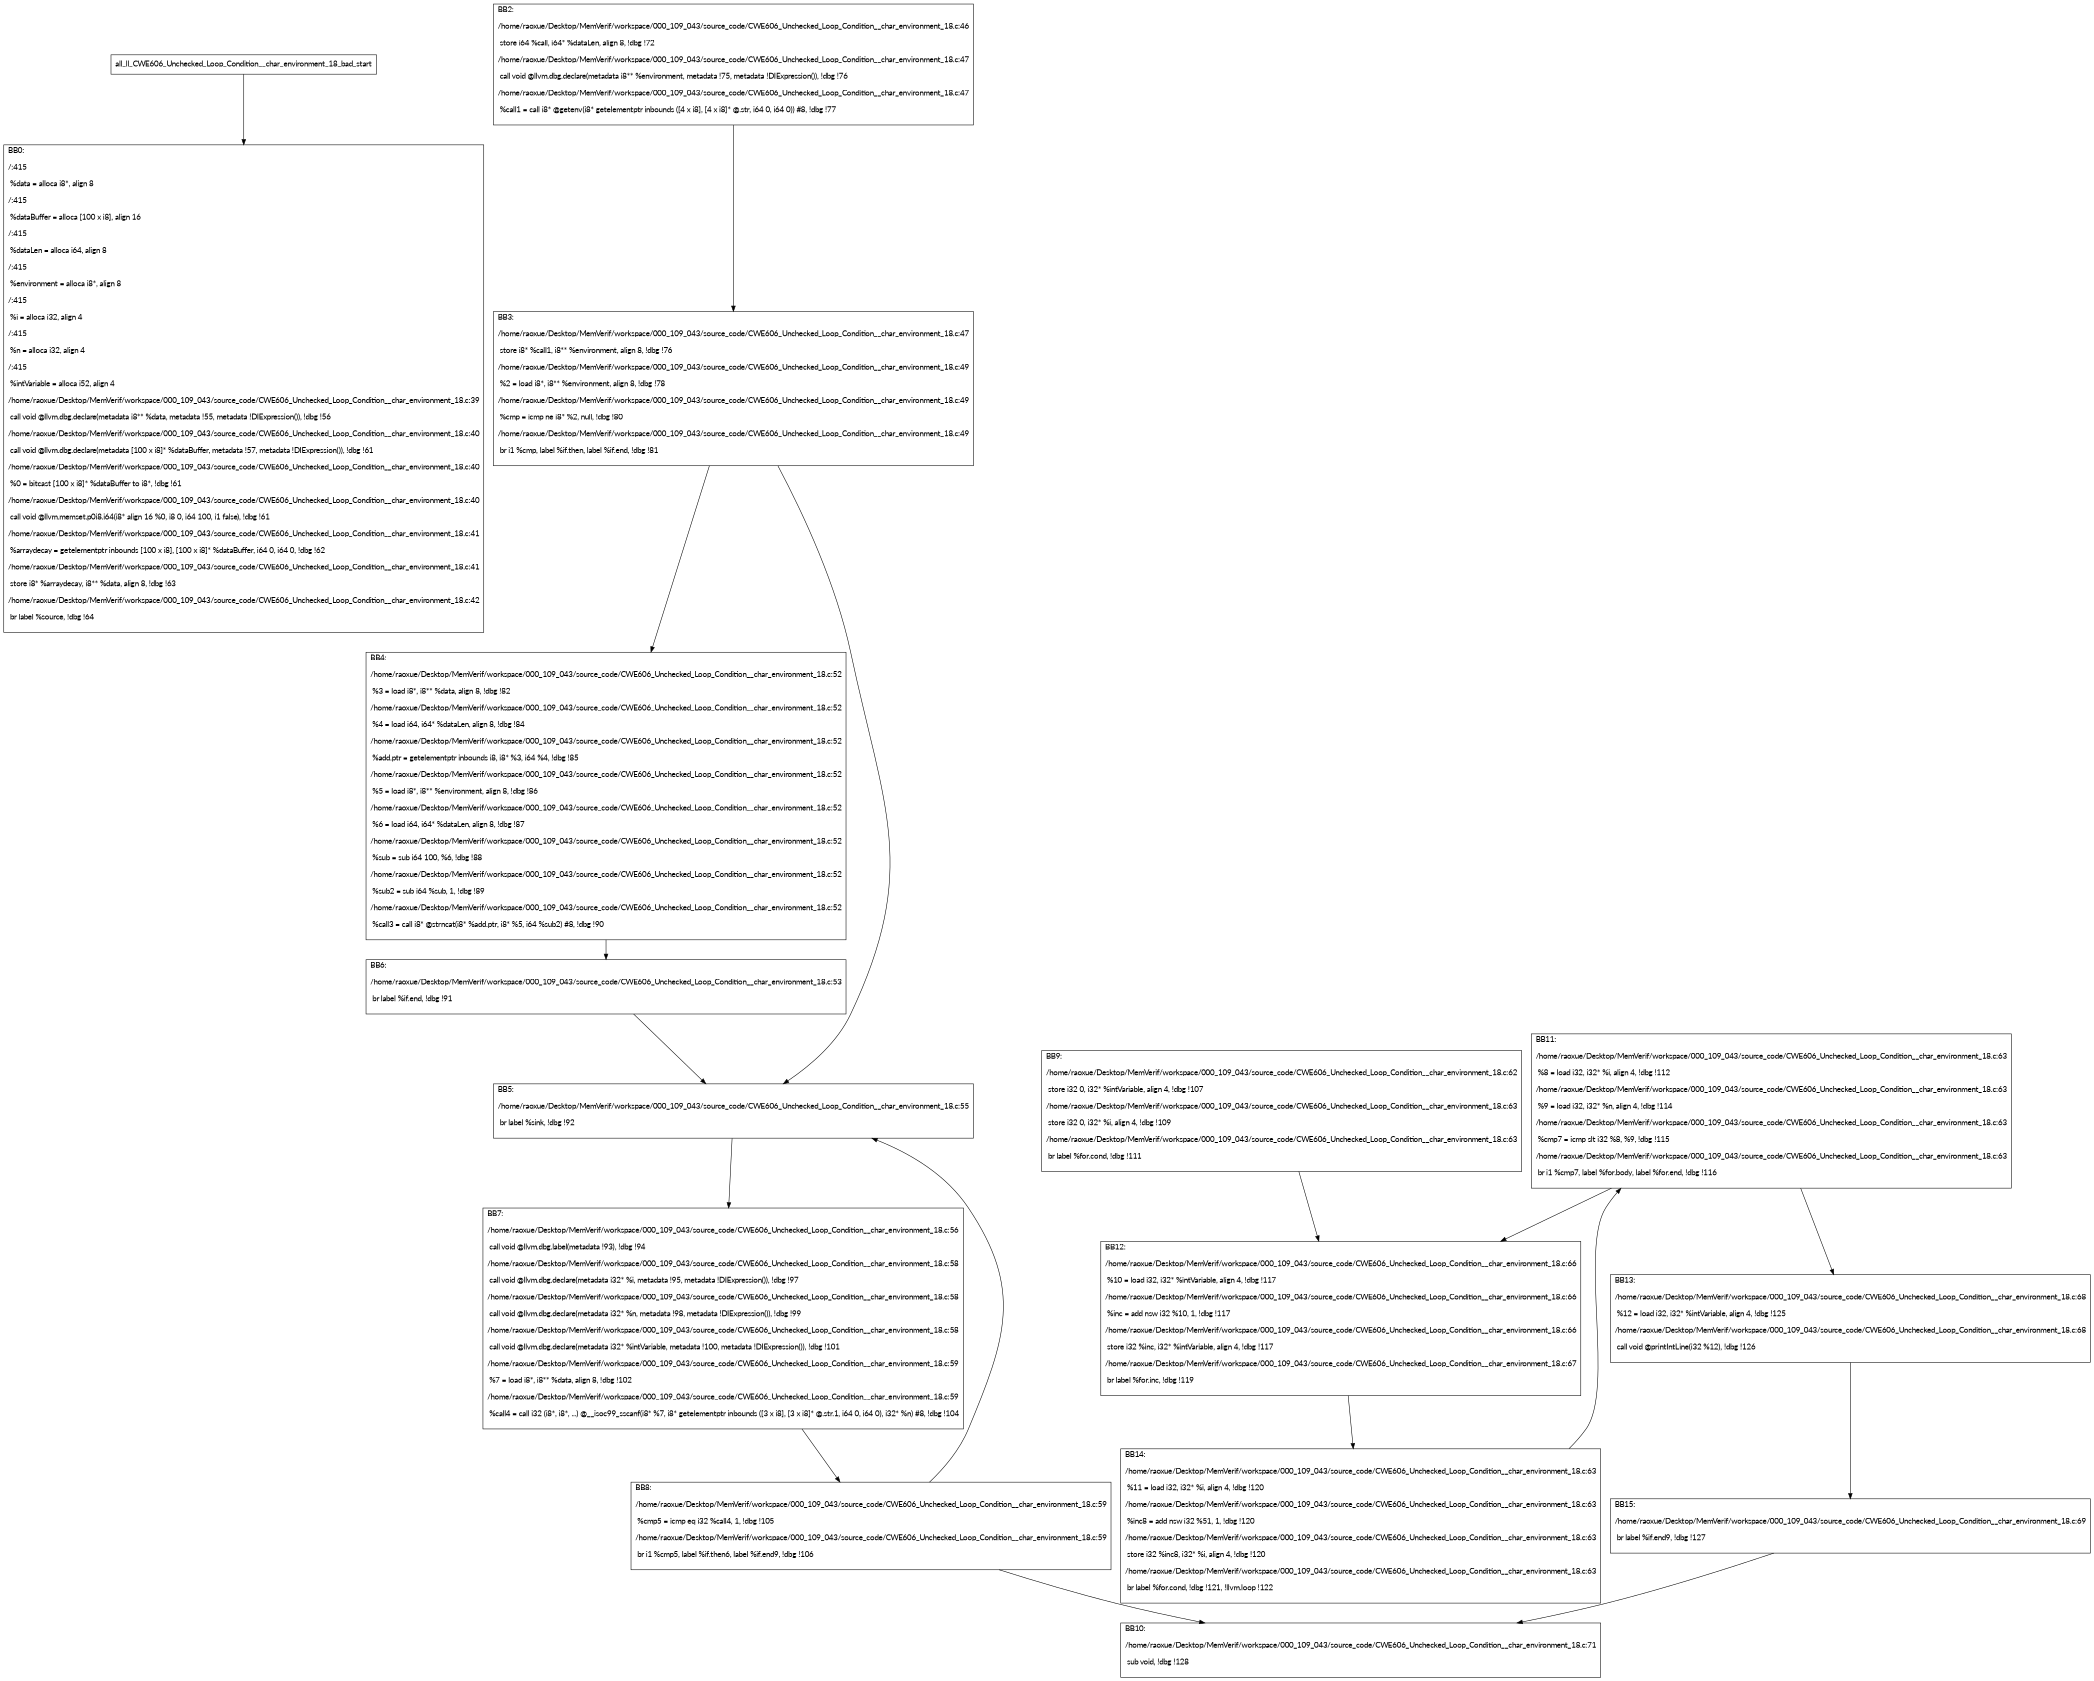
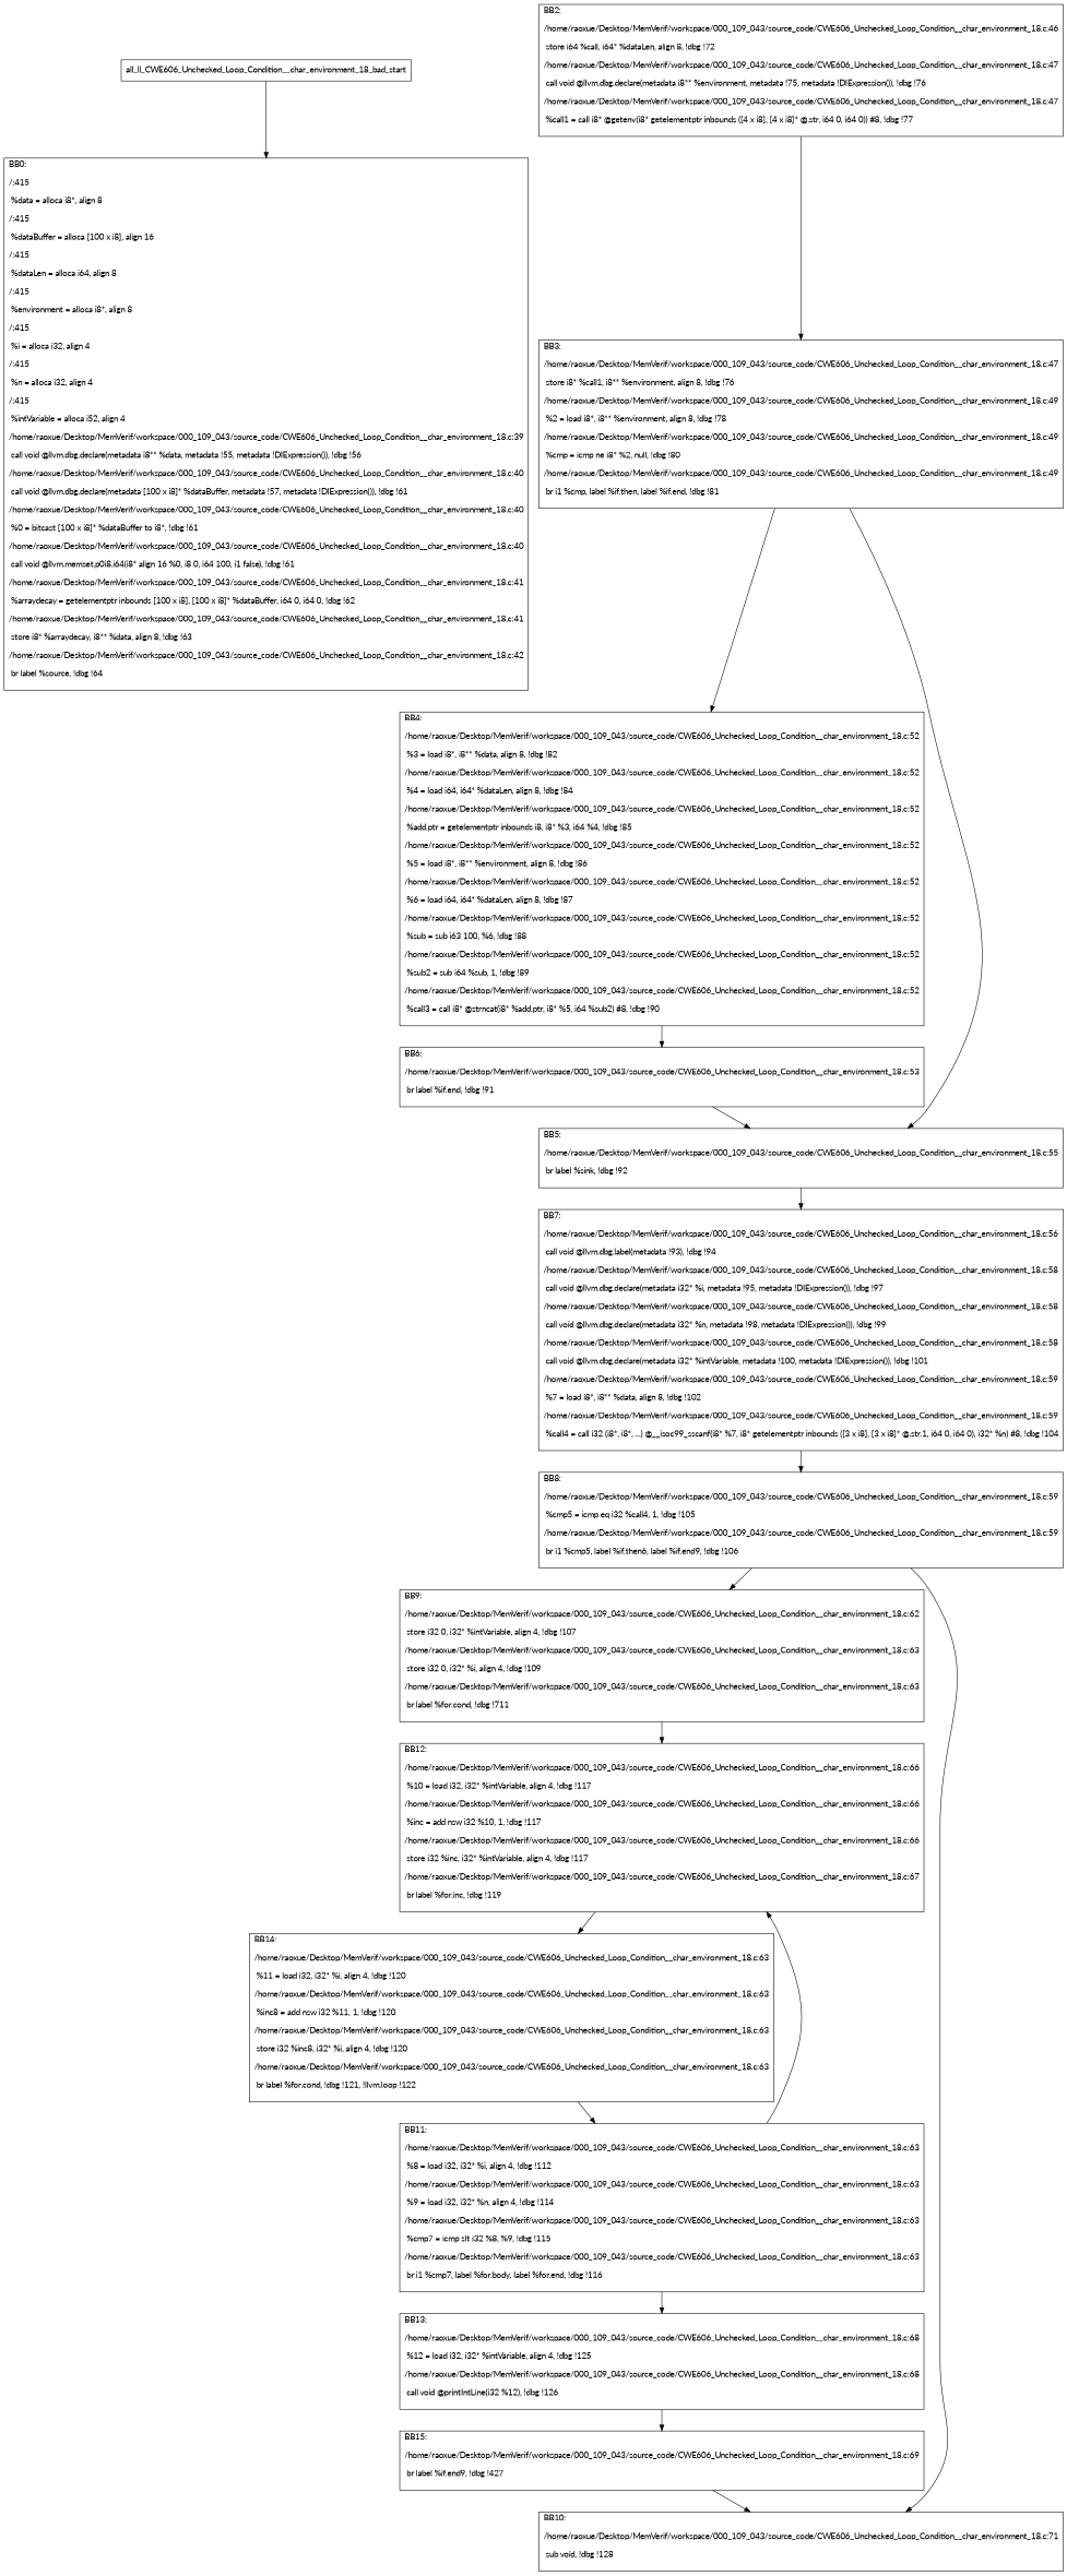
  digraph {
    fontname=Lato
    node [fontname=Lato shape=record]
    edge [fontname=Lato]
    n1 [label="{all_ll_CWE606_Unchecked_Loop_Condition__char_environment_18_bad_start}"]
    n2 [label="{BB0:\l\l/:415\l\n  %data = alloca i8*, align 8\l\n/:415\l\n  %dataBuffer = alloca [100 x i8], align 16\l\n/:415\l\n  %dataLen = alloca i64, align 8\l\n/:415\l\n  %environment = alloca i8*, align 8\l\n/:415\l\n  %i = alloca i32, align 4\l\n/:415\l\n  %n = alloca i32, align 4\l\n/:415\l\n  %intVariable = alloca i52, align 4\l\n/home/raoxue/Desktop/MemVerif/workspace/000_109_043/source_code/CWE606_Unchecked_Loop_Condition__char_environment_18.c:39\l\n  call void @llvm.dbg.declare(metadata i8** %data, metadata !55, metadata !DIExpression()), !dbg !56\l\n/home/raoxue/Desktop/MemVerif/workspace/000_109_043/source_code/CWE606_Unchecked_Loop_Condition__char_environment_18.c:40\l\n  call void @llvm.dbg.declare(metadata [100 x i8]* %dataBuffer, metadata !57, metadata !DIExpression()), !dbg !61\l\n/home/raoxue/Desktop/MemVerif/workspace/000_109_043/source_code/CWE606_Unchecked_Loop_Condition__char_environment_18.c:40\l\n  %0 = bitcast [100 x i8]* %dataBuffer to i8*, !dbg !61\l\n/home/raoxue/Desktop/MemVerif/workspace/000_109_043/source_code/CWE606_Unchecked_Loop_Condition__char_environment_18.c:40\l\n  call void @llvm.memset.p0i8.i64(i8* align 16 %0, i8 0, i64 100, i1 false), !dbg !61\l\n/home/raoxue/Desktop/MemVerif/workspace/000_109_043/source_code/CWE606_Unchecked_Loop_Condition__char_environment_18.c:41\l\n  %arraydecay = getelementptr inbounds [100 x i8], [100 x i8]* %dataBuffer, i64 0, i64 0, !dbg !62\l\n/home/raoxue/Desktop/MemVerif/workspace/000_109_043/source_code/CWE606_Unchecked_Loop_Condition__char_environment_18.c:41\l\n  store i8* %arraydecay, i8** %data, align 8, !dbg !63\l\n/home/raoxue/Desktop/MemVerif/workspace/000_109_043/source_code/CWE606_Unchecked_Loop_Condition__char_environment_18.c:42\l\n  br label %source, !dbg !64\l\n}"]
    n3 [label="{BB2:\l\l/home/raoxue/Desktop/MemVerif/workspace/000_109_043/source_code/CWE606_Unchecked_Loop_Condition__char_environment_18.c:46\l\n  store i64 %call, i64* %dataLen, align 8, !dbg !72\l\n/home/raoxue/Desktop/MemVerif/workspace/000_109_043/source_code/CWE606_Unchecked_Loop_Condition__char_environment_18.c:47\l\n  call void @llvm.dbg.declare(metadata i8** %environment, metadata !75, metadata !DIExpression()), !dbg !76\l\n/home/raoxue/Desktop/MemVerif/workspace/000_109_043/source_code/CWE606_Unchecked_Loop_Condition__char_environment_18.c:47\l\n  %call1 = call i8* @getenv(i8* getelementptr inbounds ([4 x i8], [4 x i8]* @.str, i64 0, i64 0)) #8, !dbg !77\l\n}"]
    n4 [label="{BB3:\l\l/home/raoxue/Desktop/MemVerif/workspace/000_109_043/source_code/CWE606_Unchecked_Loop_Condition__char_environment_18.c:47\l\n  store i8* %call1, i8** %environment, align 8, !dbg !76\l\n/home/raoxue/Desktop/MemVerif/workspace/000_109_043/source_code/CWE606_Unchecked_Loop_Condition__char_environment_18.c:49\l\n  %2 = load i8*, i8** %environment, align 8, !dbg !78\l\n/home/raoxue/Desktop/MemVerif/workspace/000_109_043/source_code/CWE606_Unchecked_Loop_Condition__char_environment_18.c:49\l\n  %cmp = icmp ne i8* %2, null, !dbg !80\l\n/home/raoxue/Desktop/MemVerif/workspace/000_109_043/source_code/CWE606_Unchecked_Loop_Condition__char_environment_18.c:49\l\n  br i1 %cmp, label %if.then, label %if.end, !dbg !81\l\n}"]
-   n5 [label="{BB4:\l\l/home/raoxue/Desktop/MemVerif/workspace/000_109_043/source_code/CWE606_Unchecked_Loop_Condition__char_environment_18.c:52\l\n  %3 = load i8*, i8** %data, align 8, !dbg !82\l\n/home/raoxue/Desktop/MemVerif/workspace/000_109_043/source_code/CWE606_Unchecked_Loop_Condition__char_environment_18.c:52\l\n  %4 = load i64, i64* %dataLen, align 8, !dbg !84\l\n/home/raoxue/Desktop/MemVerif/workspace/000_109_043/source_code/CWE606_Unchecked_Loop_Condition__char_environment_18.c:52\l\n  %add.ptr = getelementptr inbounds i8, i8* %3, i64 %4, !dbg !85\l\n/home/raoxue/Desktop/MemVerif/workspace/000_109_043/source_code/CWE606_Unchecked_Loop_Condition__char_environment_18.c:52\l\n  %5 = load i8*, i8** %environment, align 8, !dbg !86\l\n/home/raoxue/Desktop/MemVerif/workspace/000_109_043/source_code/CWE606_Unchecked_Loop_Condition__char_environment_18.c:52\l\n  %6 = load i64, i64* %dataLen, align 8, !dbg !87\l\n/home/raoxue/Desktop/MemVerif/workspace/000_109_043/source_code/CWE606_Unchecked_Loop_Condition__char_environment_18.c:52\l\n  %sub = sub i64 100, %6, !dbg !88\l\n/home/raoxue/Desktop/MemVerif/workspace/000_109_043/source_code/CWE606_Unchecked_Loop_Condition__char_environment_18.c:52\l\n  %sub2 = sub i64 %sub, 1, !dbg !89\l\n/home/raoxue/Desktop/MemVerif/workspace/000_109_043/source_code/CWE606_Unchecked_Loop_Condition__char_environment_18.c:52\l\n  %call3 = call i8* @strncat(i8* %add.ptr, i8* %5, i64 %sub2) #8, !dbg !90\l\n}"]
+   n5 [label="{BB4:\l\l/home/raoxue/Desktop/MemVerif/workspace/000_109_043/source_code/CWE606_Unchecked_Loop_Condition__char_environment_18.c:52\l\n  %3 = load i8*, i8** %data, align 8, !dbg !82\l\n/home/raoxue/Desktop/MemVerif/workspace/000_109_043/source_code/CWE606_Unchecked_Loop_Condition__char_environment_18.c:52\l\n  %4 = load i64, i64* %dataLen, align 8, !dbg !84\l\n/home/raoxue/Desktop/MemVerif/workspace/000_109_043/source_code/CWE606_Unchecked_Loop_Condition__char_environment_18.c:52\l\n  %add.ptr = getelementptr inbounds i8, i8* %3, i64 %4, !dbg !85\l\n/home/raoxue/Desktop/MemVerif/workspace/000_109_043/source_code/CWE606_Unchecked_Loop_Condition__char_environment_18.c:52\l\n  %5 = load i8*, i8** %environment, align 8, !dbg !86\l\n/home/raoxue/Desktop/MemVerif/workspace/000_109_043/source_code/CWE606_Unchecked_Loop_Condition__char_environment_18.c:52\l\n  %6 = load i64, i64* %dataLen, align 8, !dbg !87\l\n/home/raoxue/Desktop/MemVerif/workspace/000_109_043/source_code/CWE606_Unchecked_Loop_Condition__char_environment_18.c:52\l\n  %sub = sub i63 100, %6, !dbg !88\l\n/home/raoxue/Desktop/MemVerif/workspace/000_109_043/source_code/CWE606_Unchecked_Loop_Condition__char_environment_18.c:52\l\n  %sub2 = sub i64 %sub, 1, !dbg !89\l\n/home/raoxue/Desktop/MemVerif/workspace/000_109_043/source_code/CWE606_Unchecked_Loop_Condition__char_environment_18.c:52\l\n  %call3 = call i8* @strncat(i8* %add.ptr, i8* %5, i64 %sub2) #8, !dbg !90\l\n}"]
    n6 [label="{BB5:\l\l/home/raoxue/Desktop/MemVerif/workspace/000_109_043/source_code/CWE606_Unchecked_Loop_Condition__char_environment_18.c:55\l\n  br label %sink, !dbg !92\l\n}"]
    n7 [label="{BB6:\l\l/home/raoxue/Desktop/MemVerif/workspace/000_109_043/source_code/CWE606_Unchecked_Loop_Condition__char_environment_18.c:53\l\n  br label %if.end, !dbg !91\l\n}"]
    n8 [label="{BB7:\l\l/home/raoxue/Desktop/MemVerif/workspace/000_109_043/source_code/CWE606_Unchecked_Loop_Condition__char_environment_18.c:56\l\n  call void @llvm.dbg.label(metadata !93), !dbg !94\l\n/home/raoxue/Desktop/MemVerif/workspace/000_109_043/source_code/CWE606_Unchecked_Loop_Condition__char_environment_18.c:58\l\n  call void @llvm.dbg.declare(metadata i32* %i, metadata !95, metadata !DIExpression()), !dbg !97\l\n/home/raoxue/Desktop/MemVerif/workspace/000_109_043/source_code/CWE606_Unchecked_Loop_Condition__char_environment_18.c:58\l\n  call void @llvm.dbg.declare(metadata i32* %n, metadata !98, metadata !DIExpression()), !dbg !99\l\n/home/raoxue/Desktop/MemVerif/workspace/000_109_043/source_code/CWE606_Unchecked_Loop_Condition__char_environment_18.c:58\l\n  call void @llvm.dbg.declare(metadata i32* %intVariable, metadata !100, metadata !DIExpression()), !dbg !101\l\n/home/raoxue/Desktop/MemVerif/workspace/000_109_043/source_code/CWE606_Unchecked_Loop_Condition__char_environment_18.c:59\l\n  %7 = load i8*, i8** %data, align 8, !dbg !102\l\n/home/raoxue/Desktop/MemVerif/workspace/000_109_043/source_code/CWE606_Unchecked_Loop_Condition__char_environment_18.c:59\l\n  %call4 = call i32 (i8*, i8*, ...) @__isoc99_sscanf(i8* %7, i8* getelementptr inbounds ([3 x i8], [3 x i8]* @.str.1, i64 0, i64 0), i32* %n) #8, !dbg !104\l\n}"]
    n9 [label="{BB8:\l\l/home/raoxue/Desktop/MemVerif/workspace/000_109_043/source_code/CWE606_Unchecked_Loop_Condition__char_environment_18.c:59\l\n  %cmp5 = icmp eq i32 %call4, 1, !dbg !105\l\n/home/raoxue/Desktop/MemVerif/workspace/000_109_043/source_code/CWE606_Unchecked_Loop_Condition__char_environment_18.c:59\l\n  br i1 %cmp5, label %if.then6, label %if.end9, !dbg !106\l\n}"]
-   n10 [label="{BB9:\l\l/home/raoxue/Desktop/MemVerif/workspace/000_109_043/source_code/CWE606_Unchecked_Loop_Condition__char_environment_18.c:62\l\n  store i32 0, i32* %intVariable, align 4, !dbg !107\l\n/home/raoxue/Desktop/MemVerif/workspace/000_109_043/source_code/CWE606_Unchecked_Loop_Condition__char_environment_18.c:63\l\n  store i32 0, i32* %i, align 4, !dbg !109\l\n/home/raoxue/Desktop/MemVerif/workspace/000_109_043/source_code/CWE606_Unchecked_Loop_Condition__char_environment_18.c:63\l\n  br label %for.cond, !dbg !111\l\n}"]
+   n10 [label="{BB9:\l\l/home/raoxue/Desktop/MemVerif/workspace/000_109_043/source_code/CWE606_Unchecked_Loop_Condition__char_environment_18.c:62\l\n  store i32 0, i32* %intVariable, align 4, !dbg !107\l\n/home/raoxue/Desktop/MemVerif/workspace/000_109_043/source_code/CWE606_Unchecked_Loop_Condition__char_environment_18.c:63\l\n  store i32 0, i32* %i, align 4, !dbg !109\l\n/home/raoxue/Desktop/MemVerif/workspace/000_109_043/source_code/CWE606_Unchecked_Loop_Condition__char_environment_18.c:63\l\n  br label %for.cond, !dbg !711\l\n}"]
    n11 [label="{BB10:\l\l/home/raoxue/Desktop/MemVerif/workspace/000_109_043/source_code/CWE606_Unchecked_Loop_Condition__char_environment_18.c:71\l\n  sub void, !dbg !128\l\n}"]
    n12 [label="{BB12:\l\l/home/raoxue/Desktop/MemVerif/workspace/000_109_043/source_code/CWE606_Unchecked_Loop_Condition__char_environment_18.c:66\l\n  %10 = load i32, i32* %intVariable, align 4, !dbg !117\l\n/home/raoxue/Desktop/MemVerif/workspace/000_109_043/source_code/CWE606_Unchecked_Loop_Condition__char_environment_18.c:66\l\n  %inc = add nsw i32 %10, 1, !dbg !117\l\n/home/raoxue/Desktop/MemVerif/workspace/000_109_043/source_code/CWE606_Unchecked_Loop_Condition__char_environment_18.c:66\l\n  store i32 %inc, i32* %intVariable, align 4, !dbg !117\l\n/home/raoxue/Desktop/MemVerif/workspace/000_109_043/source_code/CWE606_Unchecked_Loop_Condition__char_environment_18.c:67\l\n  br label %for.inc, !dbg !119\l\n}"]
    n13 [label="{BB11:\l\l/home/raoxue/Desktop/MemVerif/workspace/000_109_043/source_code/CWE606_Unchecked_Loop_Condition__char_environment_18.c:63\l\n  %8 = load i32, i32* %i, align 4, !dbg !112\l\n/home/raoxue/Desktop/MemVerif/workspace/000_109_043/source_code/CWE606_Unchecked_Loop_Condition__char_environment_18.c:63\l\n  %9 = load i32, i32* %n, align 4, !dbg !114\l\n/home/raoxue/Desktop/MemVerif/workspace/000_109_043/source_code/CWE606_Unchecked_Loop_Condition__char_environment_18.c:63\l\n  %cmp7 = icmp slt i32 %8, %9, !dbg !115\l\n/home/raoxue/Desktop/MemVerif/workspace/000_109_043/source_code/CWE606_Unchecked_Loop_Condition__char_environment_18.c:63\l\n  br i1 %cmp7, label %for.body, label %for.end, !dbg !116\l\n}"]
    n14 [label="{BB13:\l\l/home/raoxue/Desktop/MemVerif/workspace/000_109_043/source_code/CWE606_Unchecked_Loop_Condition__char_environment_18.c:68\l\n  %12 = load i32, i32* %intVariable, align 4, !dbg !125\l\n/home/raoxue/Desktop/MemVerif/workspace/000_109_043/source_code/CWE606_Unchecked_Loop_Condition__char_environment_18.c:68\l\n  call void @printIntLine(i32 %12), !dbg !126\l\n}"]
-   n15 [label="{BB14:\l\l/home/raoxue/Desktop/MemVerif/workspace/000_109_043/source_code/CWE606_Unchecked_Loop_Condition__char_environment_18.c:63\l\n  %11 = load i32, i32* %i, align 4, !dbg !120\l\n/home/raoxue/Desktop/MemVerif/workspace/000_109_043/source_code/CWE606_Unchecked_Loop_Condition__char_environment_18.c:63\l\n  %inc8 = add nsw i32 %51, 1, !dbg !120\l\n/home/raoxue/Desktop/MemVerif/workspace/000_109_043/source_code/CWE606_Unchecked_Loop_Condition__char_environment_18.c:63\l\n  store i32 %inc8, i32* %i, align 4, !dbg !120\l\n/home/raoxue/Desktop/MemVerif/workspace/000_109_043/source_code/CWE606_Unchecked_Loop_Condition__char_environment_18.c:63\l\n  br label %for.cond, !dbg !121, !llvm.loop !122\l\n}"]
-   n16 [label="{BB15:\l\l/home/raoxue/Desktop/MemVerif/workspace/000_109_043/source_code/CWE606_Unchecked_Loop_Condition__char_environment_18.c:69\l\n  br label %if.end9, !dbg !127\l\n}"]
+   n15 [label="{BB14:\l\l/home/raoxue/Desktop/MemVerif/workspace/000_109_043/source_code/CWE606_Unchecked_Loop_Condition__char_environment_18.c:63\l\n  %11 = load i32, i32* %i, align 4, !dbg !120\l\n/home/raoxue/Desktop/MemVerif/workspace/000_109_043/source_code/CWE606_Unchecked_Loop_Condition__char_environment_18.c:63\l\n  %inc8 = add nsw i32 %11, 1, !dbg !120\l\n/home/raoxue/Desktop/MemVerif/workspace/000_109_043/source_code/CWE606_Unchecked_Loop_Condition__char_environment_18.c:63\l\n  store i32 %inc8, i32* %i, align 4, !dbg !120\l\n/home/raoxue/Desktop/MemVerif/workspace/000_109_043/source_code/CWE606_Unchecked_Loop_Condition__char_environment_18.c:63\l\n  br label %for.cond, !dbg !121, !llvm.loop !122\l\n}"]
+   n16 [label="{BB15:\l\l/home/raoxue/Desktop/MemVerif/workspace/000_109_043/source_code/CWE606_Unchecked_Loop_Condition__char_environment_18.c:69\l\n  br label %if.end9, !dbg !427\l\n}"]
    n1 -> n2
    n3 -> n4
    n4 -> n5
    n4 -> n6
    n5 -> n7
    n6 -> n8
    n7 -> n6
    n8 -> n9
-   n9 -> n6
+   n9 -> n10
    n9 -> n11
    n10 -> n12
    n12 -> n15
    n13 -> n12
    n13 -> n14
    n14 -> n16
    n15 -> n13
    n16 -> n11
  }
